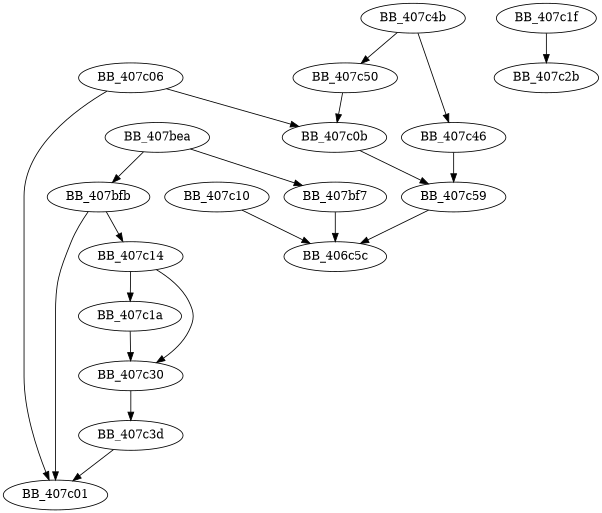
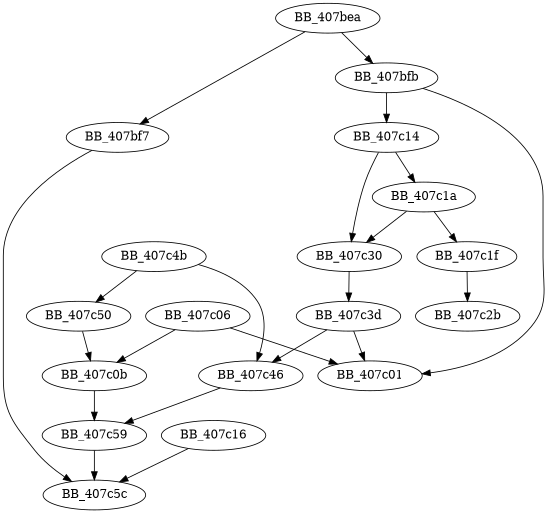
  digraph {
    BB_407bea
    BB_407bf7
    BB_407bfb
-   BB_407c5c [label=BB_406c5c]
+   BB_407c5c
    BB_407c01
    BB_407c14
    BB_407c1a
    BB_407c30
    BB_407c06
    BB_407c0b
    BB_407c1f
    BB_407c3d
    BB_407c59
-   BB_407c10
+   BB_407c10 [label=BB_407c16]
    BB_407c2b
    BB_407c46
    BB_407c4b
    BB_407c50
    BB_407bea -> BB_407bf7
    BB_407bea -> BB_407bfb
    BB_407bf7 -> BB_407c5c
    BB_407bfb -> BB_407c01
    BB_407bfb -> BB_407c14
    BB_407c14 -> BB_407c1a
    BB_407c14 -> BB_407c30
    BB_407c1a -> BB_407c30
+   BB_407c1a -> BB_407c1f
    BB_407c30 -> BB_407c3d
    BB_407c06 -> BB_407c01
    BB_407c06 -> BB_407c0b
    BB_407c0b -> BB_407c59
    BB_407c1f -> BB_407c2b
    BB_407c3d -> BB_407c01
+   BB_407c3d -> BB_407c46
    BB_407c59 -> BB_407c5c
    BB_407c10 -> BB_407c5c
    BB_407c46 -> BB_407c59
    BB_407c4b -> BB_407c46
    BB_407c4b -> BB_407c50
    BB_407c50 -> BB_407c0b
  }
